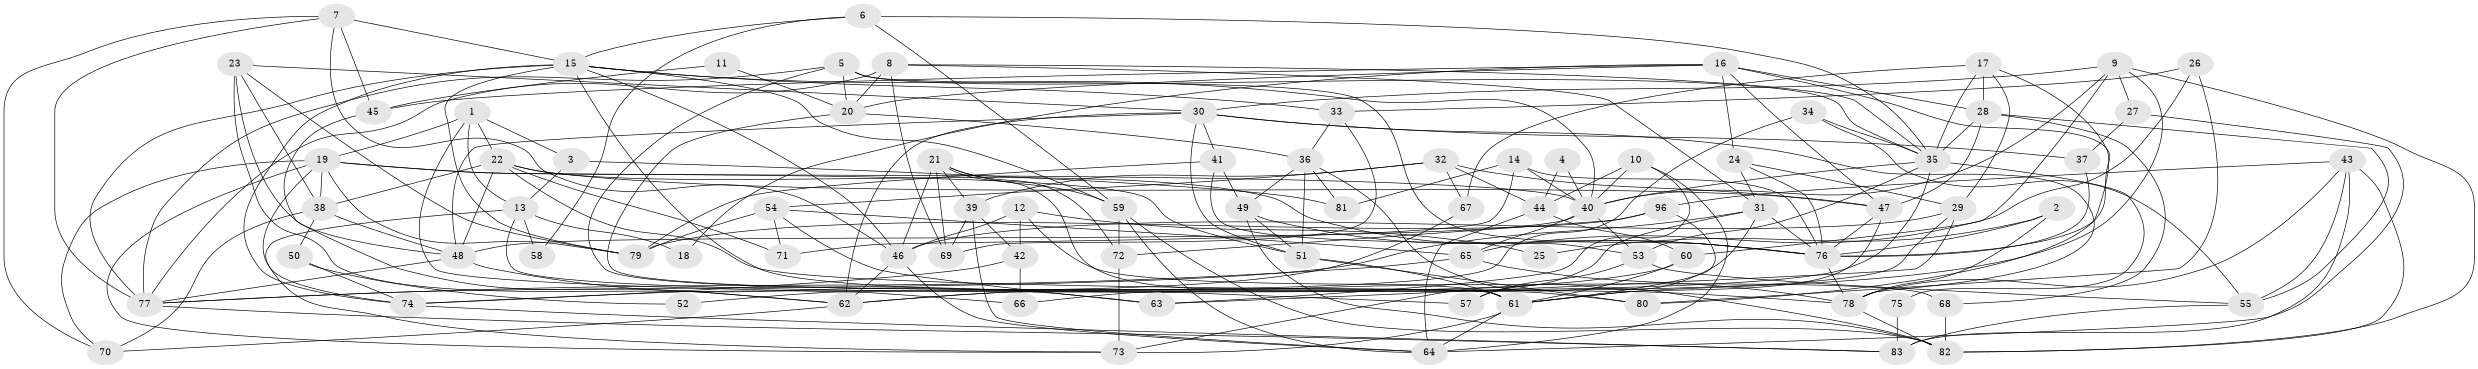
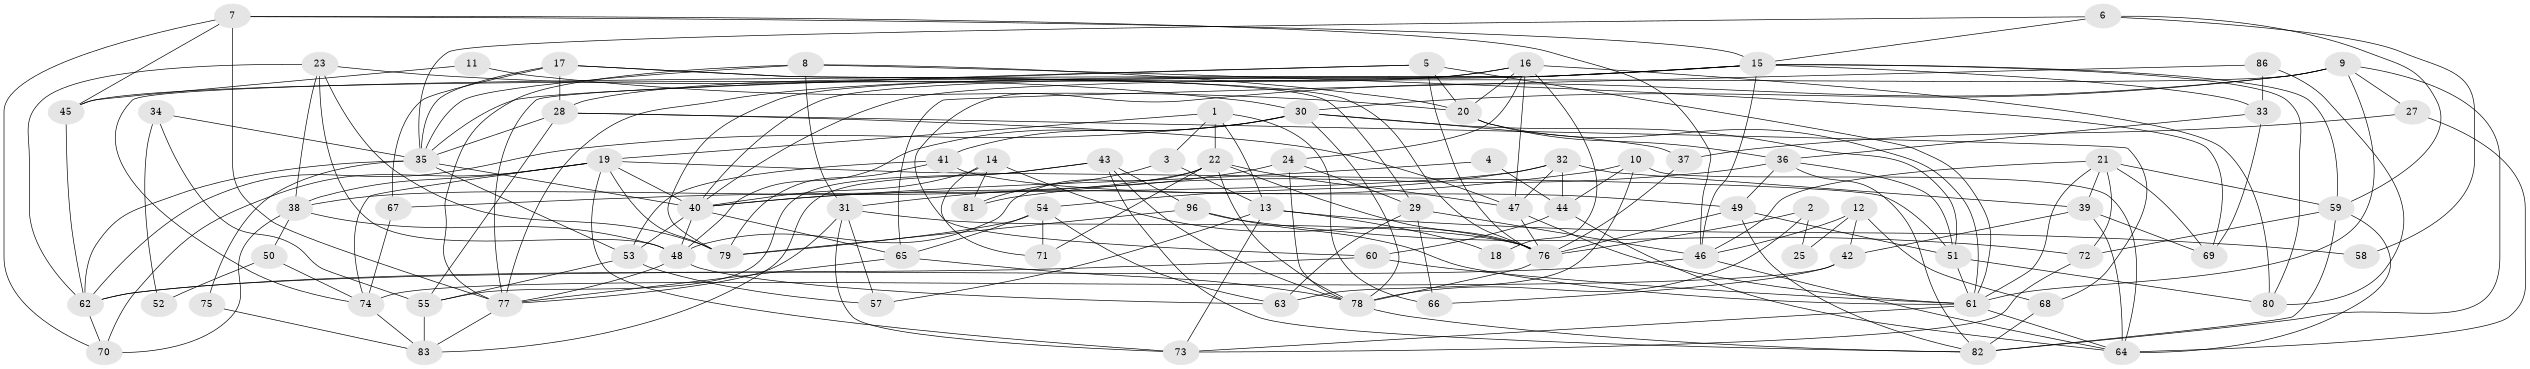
  graph {
    node [color=gray90 style=filled]
    edge [weight=1.0]
    1
    3
    13
    19
    22
    66
    81
    58
    18
    57
    73
    40
    70
    74
    79
    38
    51
    76
    78
    71
    47
    48
    2
    25
    82
    4
    44
    65
    53
    60
    64
    5
    20
    35
    61
    77
    36
    62
    75
    83
    6
    15
    59
    46
    33
    80
    72
    7
    45
    8
    31
    69
    9
    27
    30
    37
    41
    10
    63
    11
    12
    42
    68
    14
    16
    24
    28
    29
    55
    17
    67
    50
    49
    21
    39
    23
-   26
+   26 [label=86]
    32
    54
    34
    52
    43
    n83 [label=96]
    1 -- 3
    1 -- 13
    1 -- 19
    1 -- 22
    1 -- 66
    3 -- 13
    3 -- 81
    13 -- 58
    13 -- 18
    13 -- 57
    13 -- 73
    19 -- 73
    19 -- 40
    19 -- 70
    19 -- 74
    19 -- 79
    19 -- 38
    19 -- 51
    22 -- 38
    22 -- 76
    22 -- 78
    22 -- 71
    22 -- 47
    22 -- 48
    40 -- 48
    40 -- 65
    40 -- 53
    74 -- 83
    38 -- 70
    38 -- 48
    38 -- 50
    51 -- 61
    51 -- 80
    76 -- 78
    78 -- 82
    47 -- 76
    47 -- 61
    48 -- 77
    48 -- 63
    2 -- 76
    2 -- 78
    2 -- 25
    4 -- 40
    4 -- 44
    44 -- 60
    44 -- 64
    65 -- 78
    65 -- 77
    53 -- 57
    53 -- 55
    60 -- 61
    60 -- 62
    5 -- 76
    5 -- 20
    5 -- 35
    5 -- 61
    5 -- 77
    20 -- 61
    20 -- 36 [weight=2.0]
    35 -- 40
    35 -- 53
    35 -- 62
    35 -- 75
    61 -- 73
    61 -- 64
    77 -- 83
    36 -- 81
    36 -- 51
    36 -- 82
    36 -- 49
    62 -- 70
    75 -- 83
    6 -- 58
    6 -- 35
    6 -- 15
    6 -- 59
    15 -- 40
    15 -- 74
    15 -- 79
    15 -- 77
    15 -- 59
    15 -- 46
    15 -- 33
    15 -- 80
    59 -- 82
    59 -- 64
    59 -- 72
    46 -- 64
    46 -- 62
    33 -- 36
    33 -- 69
    72 -- 73
    7 -- 70
    7 -- 77
    7 -- 15
    7 -- 46
    7 -- 45
    45 -- 62
    8 -- 20
    8 -- 35
    8 -- 77
    8 -- 31
    8 -- 69
    31 -- 57
    31 -- 73
    31 -- 76
    31 -- 77
    9 -- 40
    9 -- 82
    9 -- 60
    9 -- 61
    9 -- 27
    9 -- 30
    27 -- 64
    27 -- 37
    30 -- 51
    30 -- 78
    30 -- 48
    30 -- 62
    30 -- 37
    30 -- 41
    37 -- 76
    41 -- 79
    41 -- 53
    41 -- 49
    10 -- 40
    10 -- 44
    10 -- 64
    10 -- 63
    11 -- 20
    11 -- 45
    12 -- 25
    12 -- 46
    12 -- 42
    12 -- 68
    42 -- 66
    42 -- 74
    68 -- 82 [weight=2.0]
    14 -- 81 [weight=2.0]
    14 -- 40
    14 -- 76
    14 -- 71
    16 -- 18
    16 -- 47
    16 -- 20 [weight=2.0]
    16 -- 80
    16 -- 45
    16 -- 24 [weight=2.0]
    16 -- 28
-   24 -- 76
+   24 -- 78
    24 -- 31 [weight=2.0]
    24 -- 29
    28 -- 47
    28 -- 35
    28 -- 68
    28 -- 55
    29 -- 66
    29 -- 46
    29 -- 63
    55 -- 83
    17 -- 76
    17 -- 35
    17 -- 28
    17 -- 29
    17 -- 67
    67 -- 74
    50 -- 74
    50 -- 52
    49 -- 51
    49 -- 76
    49 -- 82
    21 -- 61
    21 -- 59
    21 -- 46
    21 -- 72
    21 -- 69
    21 -- 39
    39 -- 64
    39 -- 69 [weight=2.0]
    39 -- 42
    23 -- 79
    23 -- 38
    23 -- 48
    23 -- 62
    23 -- 30
    26 -- 65
    26 -- 33
    26 -- 80
    32 -- 47
    32 -- 44
    32 -- 67 [weight=2.0]
    32 -- 39
    32 -- 54
    54 -- 79
    54 -- 71
    54 -- 65
    54 -- 63
    34 -- 35
    34 -- 55
    34 -- 52
    43 -- 78
    43 -- 82
    43 -- 83
    43 -- 55
    43 -- n83
    n83 -- 79
    n83 -- 61
    n83 -- 72
  }
